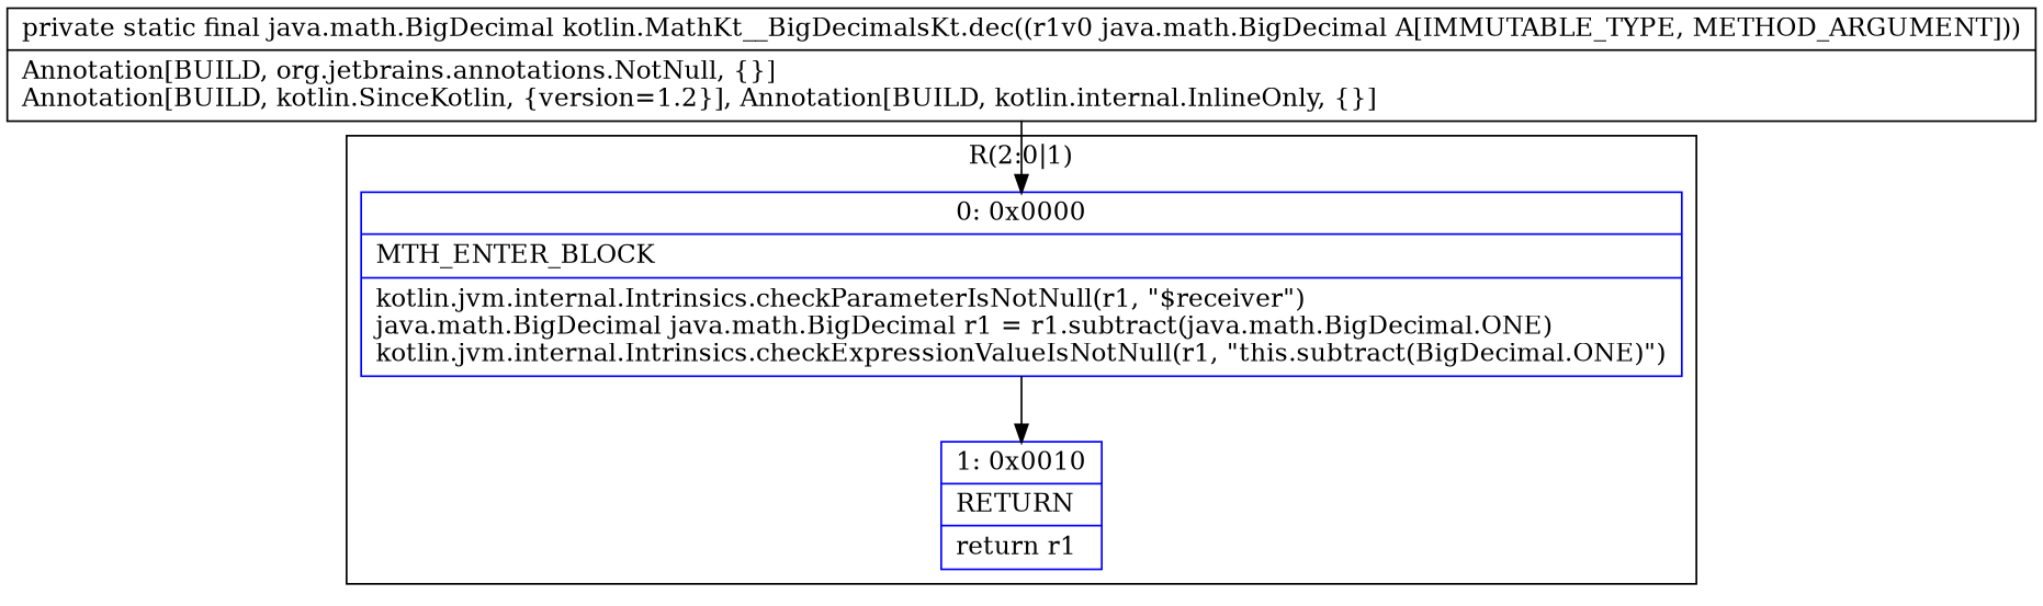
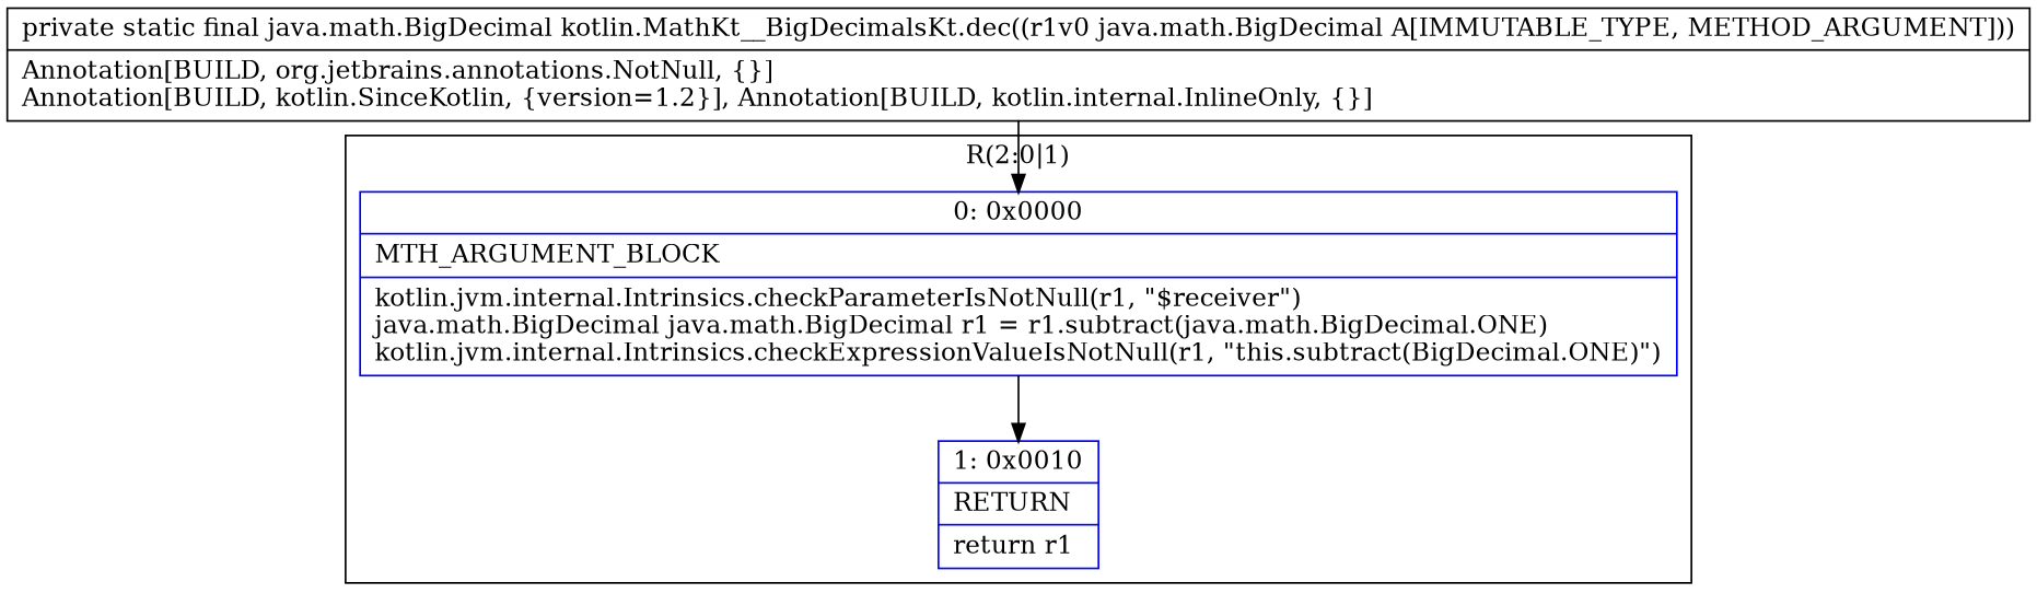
  digraph {
    fontname="DejaVu Serif"
    node [color=blue shape=record fontname="DejaVu Serif"]
    edge [style=solid fontname="DejaVu Serif"]
-   n1 [label="{0\:\ 0x0000|MTH_ENTER_BLOCK\l|kotlin.jvm.internal.Intrinsics.checkParameterIsNotNull(r1, \"$receiver\")\ljava.math.BigDecimal java.math.BigDecimal r1 = r1.subtract(java.math.BigDecimal.ONE)\lkotlin.jvm.internal.Intrinsics.checkExpressionValueIsNotNull(r1, \"this.subtract(BigDecimal.ONE)\")\l}"]
+   n1 [label="{0\:\ 0x0000|MTH_ARGUMENT_BLOCK\l|kotlin.jvm.internal.Intrinsics.checkParameterIsNotNull(r1, \"$receiver\")\ljava.math.BigDecimal java.math.BigDecimal r1 = r1.subtract(java.math.BigDecimal.ONE)\lkotlin.jvm.internal.Intrinsics.checkExpressionValueIsNotNull(r1, \"this.subtract(BigDecimal.ONE)\")\l}"]
    n2 [label="{1\:\ 0x0010|RETURN\l|return r1\l}"]
    n3 [label="{private static final java.math.BigDecimal kotlin.MathKt__BigDecimalsKt.dec((r1v0 java.math.BigDecimal A[IMMUTABLE_TYPE, METHOD_ARGUMENT]))  | Annotation[BUILD, org.jetbrains.annotations.NotNull, \{\}]\lAnnotation[BUILD, kotlin.SinceKotlin, \{version=1.2\}], Annotation[BUILD, kotlin.internal.InlineOnly, \{\}]\l}" color=""]
    subgraph cluster_1 {
      label="R(2:0|1)"
      n1
      n2
    }
    n1 -> n2
    n3 -> n1
  }
